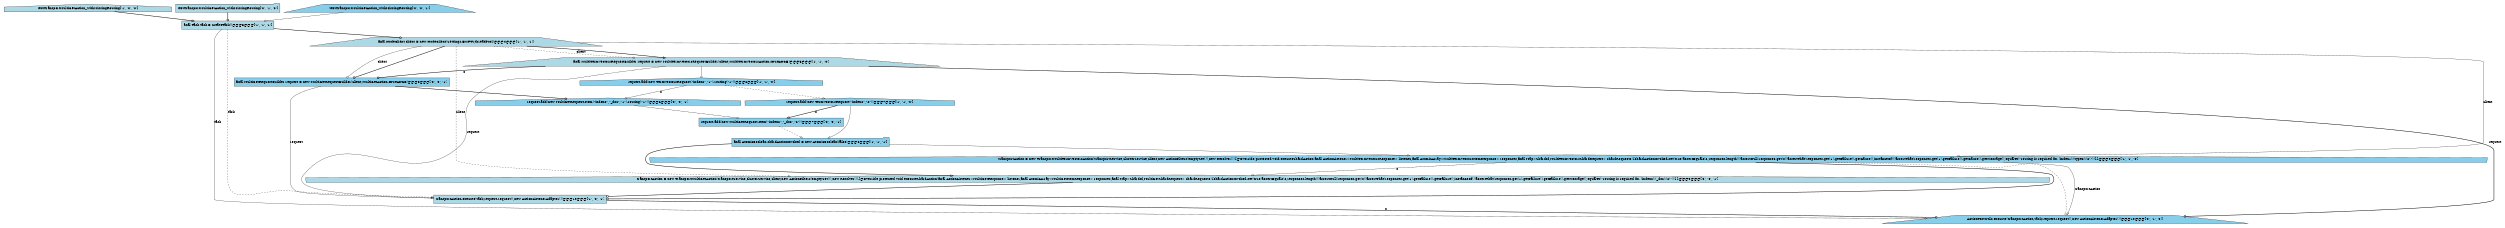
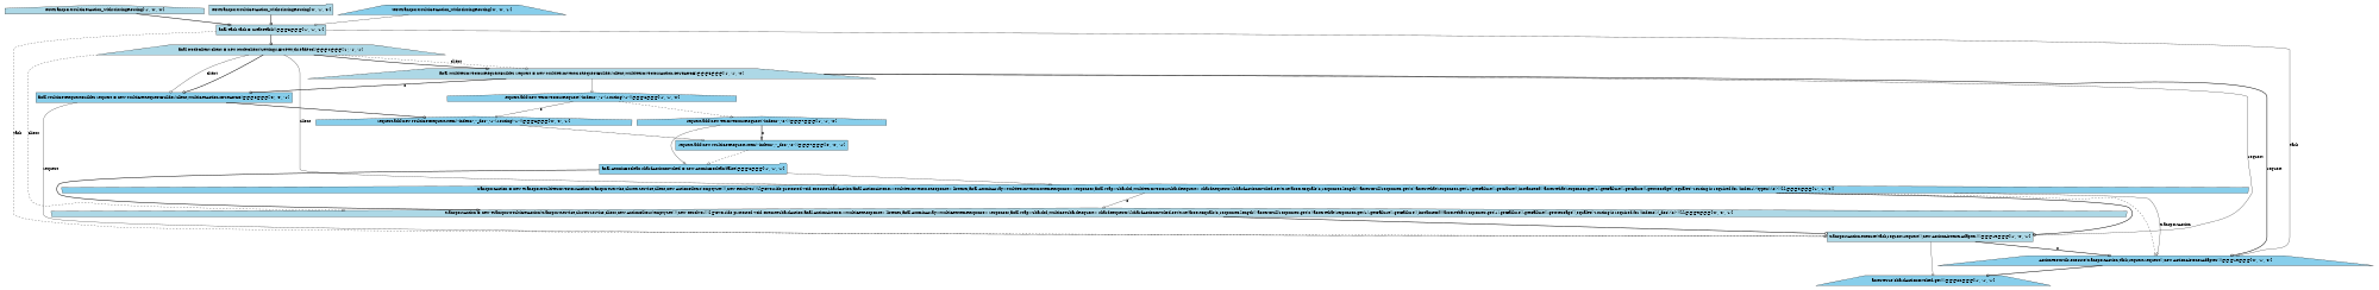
  digraph {
    node [fillcolor=skyblue shape=house style=filled]
    edge [style=solid arrowhead=odot]
+   n1 [label="assertTrue(shardActionInvoked.get())@@@20@@@['1', '1', '1']" shape=trapezium]
    n2 [label="final AtomicBoolean shardActionInvoked = new AtomicBoolean(false)@@@8@@@['1', '1', '1']" shape=folder]
    n3 [label="transportAction = new TransportMultiTermVectorsAction(transportService,clusterService,client,new ActionFilters(emptySet()),new Resolver()){@Override protected void executeShardAction(final ActionListener<MultiTermVectorsResponse> listener,final AtomicArray<MultiTermVectorsItemResponse> responses,final Map<ShardId,MultiTermVectorsShardRequest> shardRequests){shardActionInvoked.set(true)assertEquals(2,responses.length())assertNull(responses.get(0))assertThat(responses.get(1).getFailure().getCause(),instanceOf())assertThat(responses.get(1).getFailure().getCause().getMessage(),equalTo(\"routing is required for (index1(/(type2(/(2(\"))}}@@@9@@@['1', '1', '0']"]
    n4 [fillcolor=lightblue label="transportAction = new TransportMultiGetAction(transportService,clusterService,client,new ActionFilters(emptySet()),new Resolver()){@Override protected void executeShardAction(final ActionListener<MultiGetResponse> listener,final AtomicArray<MultiGetItemResponse> responses,final Map<ShardId,MultiGetShardRequest> shardRequests){shardActionInvoked.set(true)assertEquals(2,responses.length())assertNull(responses.get(0))assertThat(responses.get(1).getFailure().getFailure(),instanceOf())assertThat(responses.get(1).getFailure().getFailure().getMessage(),equalTo(\"routing is required for (index2(/(_doc(/(2(\"))}}@@@9@@@['0', '0', '1']"]
    n5 [fillcolor=lightblue label="testTransportMultiGetAction_withMissingRouting['1', '0', '0']"]
    n6 [fillcolor=lightblue label="final Task task = createTask()@@@3@@@['1', '1', '1']" shape=box]
    n7 [label="request.add(new MultiGetRequest.Item(\"index2\",\"_doc\",\"1\").routing(\"1\"))@@@6@@@['0', '0', '1']"]
    n8 [label="request.add(new MultiGetRequest.Item(\"index2\",\"_doc\",\"2\"))@@@7@@@['0', '0', '1']" shape=box]
    n9 [fillcolor=lightblue label="testTransportMultiGetAction_withMissingRouting['0', '1', '0']" shape=folder]
    n10 [label="request.add(new TermVectorsRequest(\"index2\",\"1\").routing(\"1\"))@@@6@@@['1', '1', '0']"]
    n11 [label="request.add(new TermVectorsRequest(\"index2\",\"2\"))@@@7@@@['1', '1', '0']"]
    n12 [fillcolor=lightblue label="final MultiTermVectorsRequestBuilder request = new MultiTermVectorsRequestBuilder(client,MultiTermVectorsAction.INSTANCE)@@@5@@@['1', '1', '0']" shape=trapezium]
    n13 [label="final MultiGetRequestBuilder request = new MultiGetRequestBuilder(client,MultiGetAction.INSTANCE)@@@5@@@['0', '0', '1']" shape=box]
    n14 [fillcolor=lightblue label="transportAction.execute(task,request.request(),new ActionListenerAdapter())@@@19@@@['1', '0', '1']" shape=box]
    n15 [label="ActionTestUtils.execute(transportAction,task,request.request(),new ActionListenerAdapter())@@@19@@@['0', '1', '0']" shape=trapezium]
    n16 [fillcolor=lightblue label="final NodeClient client = new NodeClient(Settings.EMPTY,threadPool)@@@4@@@['1', '1', '1']" shape=trapezium]
    n17 [label="testTransportMultiGetAction_withMissingRouting['0', '0', '1']" shape=trapezium]
    n2 -> n3 [arrowhead=onormal]
    n2 -> n4 [style=bold arrowhead=onormal]
    n3 -> n4 [label=0 arrowhead=onormal]
    n3 -> n14 [style=bold]
    n3 -> n15 [label=transportAction arrowhead=onormal]
    n3 -> n15 [style=dashed]
    n4 -> n14 [style=bold]
    n5 -> n6 [style=bold arrowhead=onormal]
    n6 -> n14 [label=task style=dashed arrowhead=onormal]
    n6 -> n15 [label=task arrowhead=onormal]
    n6 -> n16 [style=bold]
    n7 -> n8
    n8 -> n2 [style=dashed arrowhead=onormal]
    n9 -> n6 [style=bold]
    n10 -> n7 [label=0]
    n10 -> n11 [style=dashed arrowhead=onormal]
    n11 -> n2 [arrowhead=onormal]
    n11 -> n8 [label=0 style=bold arrowhead=onormal]
    n12 -> n10
    n12 -> n13 [label=0 style=bold]
    n12 -> n14 [label=request arrowhead=onormal]
    n12 -> n15 [label=request style=bold]
    n13 -> n7 [style=bold]
    n13 -> n14 [label=request arrowhead=onormal]
+   n14 -> n1
    n14 -> n15 [label=0 style=bold]
+   n15 -> n1 [style=bold]
    n16 -> n3 [label=client arrowhead=onormal]
    n16 -> n4 [label=client style=dashed arrowhead=onormal]
    n16 -> n12 [label=client style=dashed]
    n16 -> n12 [style=bold arrowhead=onormal]
    n16 -> n13 [style=bold]
    n16 -> n13 [label=client]
    n17 -> n6
  }
